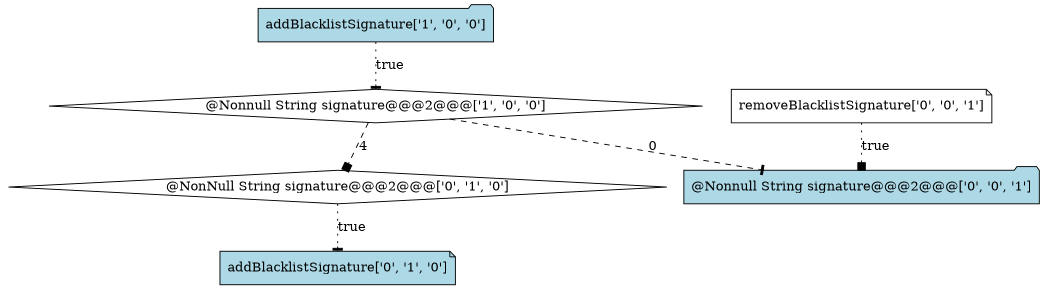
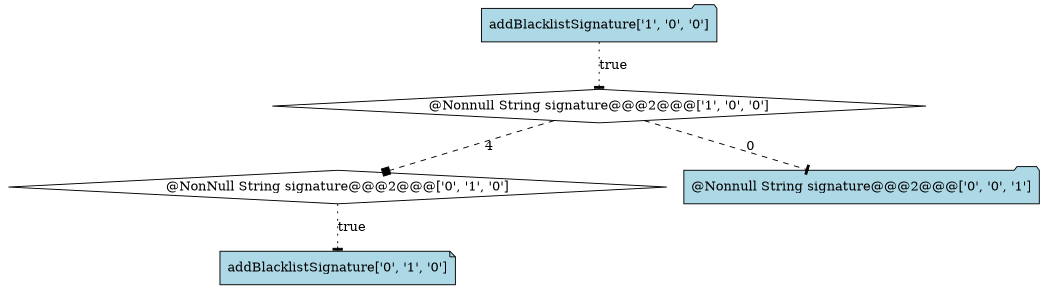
  digraph {
    node [fillcolor=lightblue shape=folder style=filled]
    edge [arrowhead=tee style=dotted]
    n1 [label="addBlacklistSignature['1', '0', '0']"]
    n2 [fillcolor=white label="@Nonnull String signature@@@2@@@['1', '0', '0']" shape=diamond]
    n3 [fillcolor=white label="@NonNull String signature@@@2@@@['0', '1', '0']" shape=diamond]
    n4 [label="@Nonnull String signature@@@2@@@['0', '0', '1']"]
    n5 [label="addBlacklistSignature['0', '1', '0']" shape=note]
-   n6 [fillcolor=white label="removeBlacklistSignature['0', '0', '1']" shape=note]
    n1 -> n2 [label=true]
    n2 -> n3 [arrowhead=box label=4 style=dashed]
    n2 -> n4 [label=0 style=dashed]
    n3 -> n5 [label=true]
-   n6 -> n4 [arrowhead=box label=true]
  }
